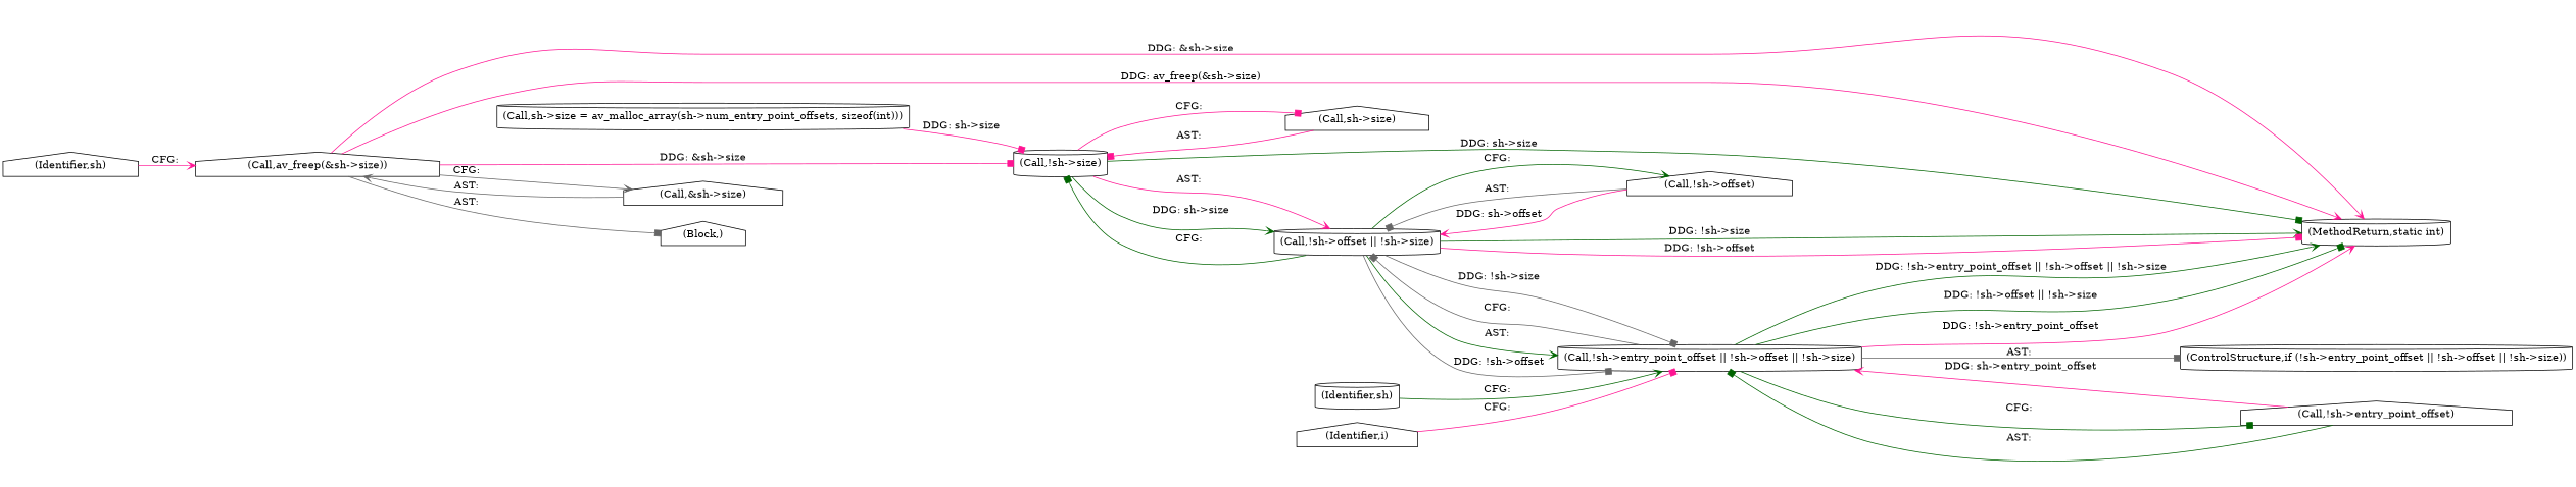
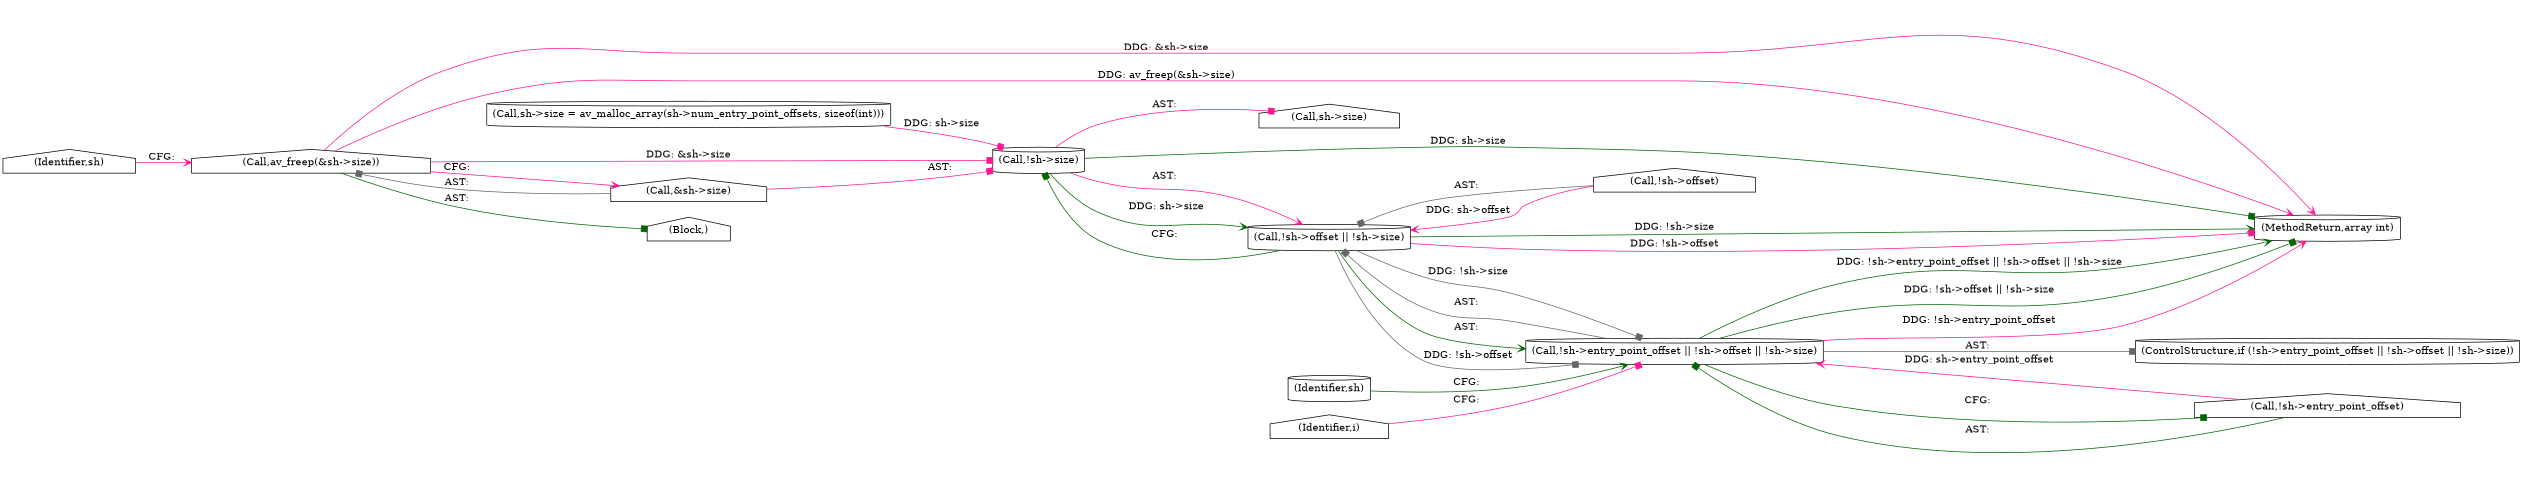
  digraph {
    rankdir=LR
    node [shape=house]
    edge [arrowhead=box color=deeppink]
    n1 [label="(Call,av_freep(&sh->size))"]
    n2 [label="(Call,!sh->size)" shape=cylinder]
    n3 [label="(Call,&sh->size)"]
-   n4 [label="(MethodReturn,static int)" shape=cylinder]
+   n4 [label="(MethodReturn,array int)" shape=cylinder]
    n5 [label="(Block,)"]
    n6 [label="(Call,!sh->offset || !sh->size)" shape=cylinder]
    n7 [label="(Call,sh->size)"]
    n8 [label="(Call,!sh->entry_point_offset || !sh->offset || !sh->size)" shape=cylinder]
    n9 [label="(Call,!sh->offset)"]
    n10 [label="(ControlStructure,if (!sh->entry_point_offset || !sh->offset || !sh->size))" shape=cylinder]
    n11 [label="(Call,!sh->entry_point_offset)"]
    n12 [label="(Identifier,sh)" shape=cylinder]
    n13 [label="(Identifier,i)"]
    n14 [label="(Identifier,sh)"]
    n15 [label="(Call,sh->size = av_malloc_array(sh->num_entry_point_offsets, sizeof(int)))" shape=cylinder]
    n1 -> n2 [label="DDG: &sh->size"]
-   n1 -> n3 [arrowhead=vee color=gray40 label="CFG: "]
+   n1 -> n3 [arrowhead=vee label="CFG: "]
    n1 -> n4 [arrowhead=vee label="DDG: &sh->size"]
    n1 -> n4 [arrowhead=vee label="DDG: av_freep(&sh->size)"]
-   n1 -> n5 [color=gray40 label="AST: "]
+   n1 -> n5 [color=darkgreen label="AST: "]
    n2 -> n4 [color=darkgreen label="DDG: sh->size"]
    n2 -> n6 [arrowhead=vee label="AST: "]
    n2 -> n6 [arrowhead=vee color=darkgreen label="DDG: sh->size"]
-   n2 -> n7 [label="CFG: "]
-   n3 -> n1 [arrowhead=vee color=gray40 label="AST: "]
+   n2 -> n7 [label="AST: "]
+   n3 -> n1 [color=gray40 label="AST: "]
    n6 -> n2 [color=darkgreen label="CFG: "]
    n6 -> n4 [arrowhead=vee color=darkgreen label="DDG: !sh->size"]
    n6 -> n4 [label="DDG: !sh->offset"]
    n6 -> n8 [arrowhead=vee color=darkgreen label="AST: "]
    n6 -> n8 [color=gray40 label="DDG: !sh->offset"]
    n6 -> n8 [color=gray40 label="DDG: !sh->size"]
-   n6 -> n9 [arrowhead=vee color=darkgreen label="CFG: "]
-   n7 -> n2 [label="AST: "]
+   n3 -> n2 [label="AST: "]
    n8 -> n4 [color=darkgreen label="DDG: !sh->offset || !sh->size"]
    n8 -> n4 [arrowhead=vee label="DDG: !sh->entry_point_offset"]
    n8 -> n4 [arrowhead=vee color=darkgreen label="DDG: !sh->entry_point_offset || !sh->offset || !sh->size"]
-   n8 -> n6 [color=gray40 label="CFG: "]
+   n8 -> n6 [color=gray40 label="AST: "]
    n8 -> n10 [color=gray40 label="AST: "]
    n8 -> n11 [color=darkgreen label="CFG: "]
    n9 -> n6 [color=gray40 label="AST: "]
    n9 -> n6 [arrowhead=vee label="DDG: sh->offset"]
    n11 -> n8 [color=darkgreen label="AST: "]
    n11 -> n8 [arrowhead=vee label="DDG: sh->entry_point_offset"]
    n12 -> n8 [arrowhead=vee color=darkgreen label="CFG: "]
    n13 -> n8 [label="CFG: "]
    n14 -> n1 [arrowhead=vee label="CFG: "]
    n15 -> n2 [label="DDG: sh->size"]
  }
